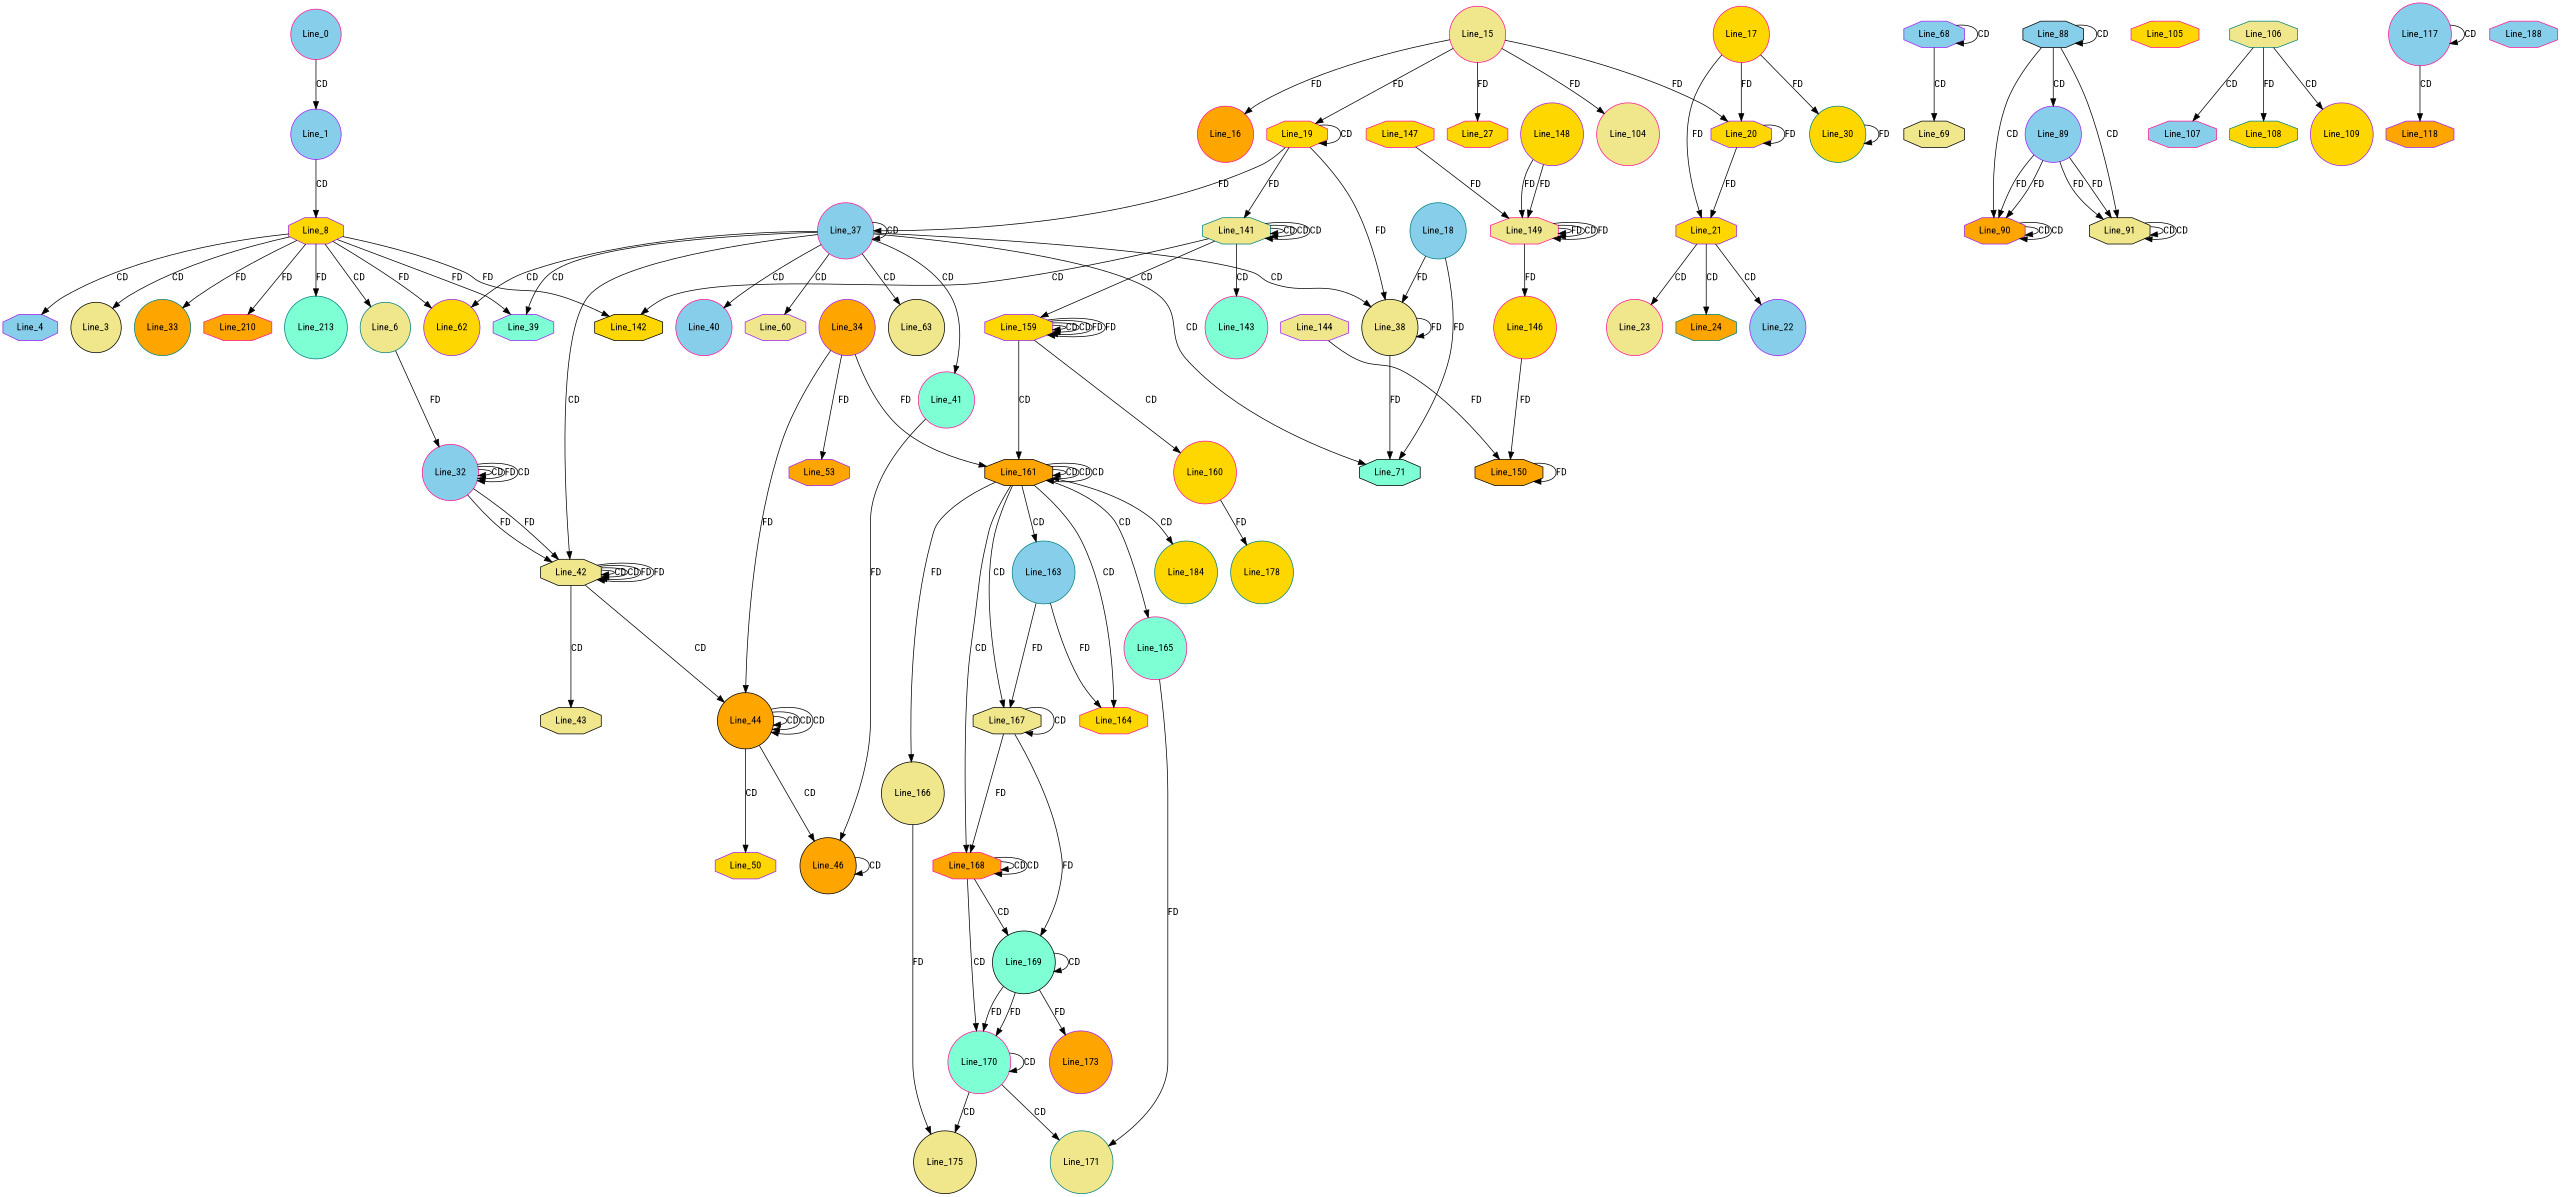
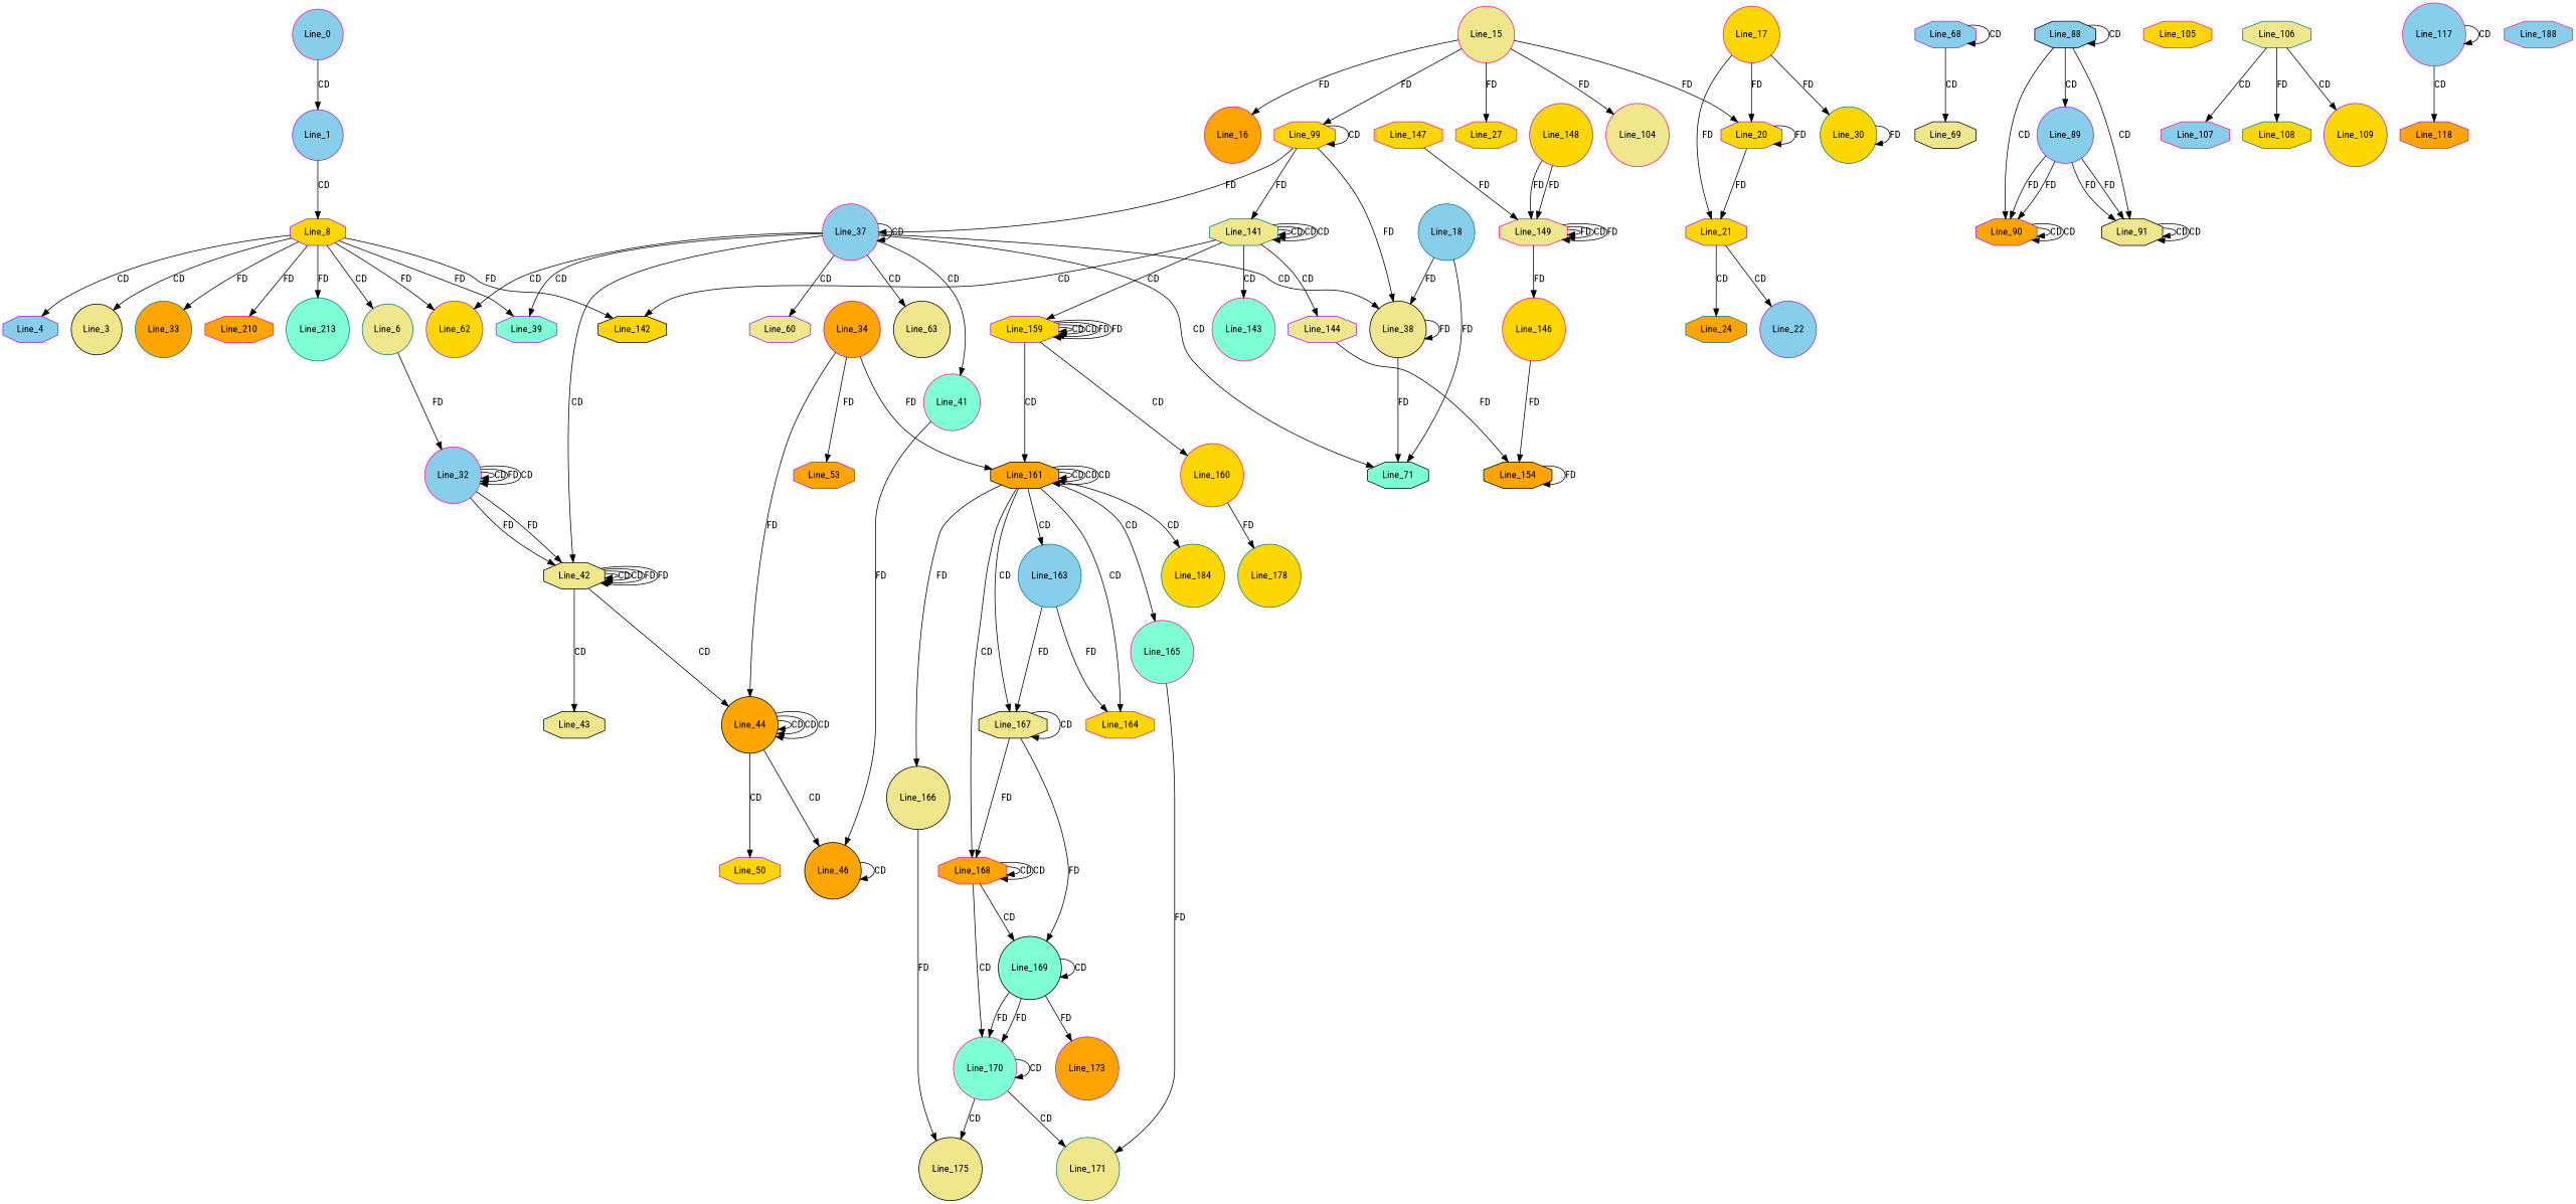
  digraph {
    fontname="Roboto Condensed"
    node [color=deeppink fillcolor=gold fontname="Roboto Condensed" shape=circle style=filled]
    edge [fontname="Roboto Condensed"]
    Line_0 [fillcolor=skyblue]
    Line_1 [color=purple fillcolor=skyblue]
    n3 [color=purple label=Line_8 shape=octagon]
    Line_3 [color=black fillcolor=khaki]
    Line_4 [color=purple fillcolor=skyblue shape=octagon]
    Line_6 [color=teal fillcolor=khaki]
    Line_33 [color=teal fillcolor=orange]
    Line_39 [color=purple fillcolor=aquamarine shape=octagon]
    Line_62 [color=purple]
    Line_142 [color=black shape=octagon]
    Line_210 [fillcolor=orange shape=octagon]
    Line_213 [color=teal fillcolor=aquamarine]
    Line_32 [fillcolor=skyblue]
    Line_42 [color=black fillcolor=khaki shape=octagon]
    Line_15 [fillcolor=khaki]
    Line_16 [fillcolor=orange]
-   Line_19 [shape=octagon]
+   Line_19 [shape=octagon label=Line_99]
    Line_20 [color=purple shape=octagon]
    Line_27 [shape=octagon]
    Line_104 [fillcolor=khaki]
    Line_37 [fillcolor=skyblue]
    Line_38 [color=black fillcolor=khaki]
    Line_141 [color=teal fillcolor=khaki shape=octagon]
    Line_21 [color=purple shape=octagon]
-   Line_40 [fillcolor=skyblue]
    Line_41 [fillcolor=aquamarine]
    Line_60 [color=purple fillcolor=khaki shape=octagon]
    n28 [color=black fillcolor=aquamarine label=Line_71 shape=octagon]
    Line_63 [color=black fillcolor=khaki]
    Line_143 [fillcolor=aquamarine]
    Line_144 [color=purple fillcolor=khaki shape=octagon]
    Line_159 [color=purple shape=octagon]
    Line_17
    Line_30 [color=teal]
    Line_22 [color=purple fillcolor=skyblue]
-   Line_23 [fillcolor=khaki]
    Line_24 [color=teal fillcolor=orange shape=octagon]
    Line_43 [color=black fillcolor=khaki shape=octagon]
    Line_44 [color=black fillcolor=orange]
    Line_46 [color=black fillcolor=orange]
    Line_18 [color=teal fillcolor=skyblue]
    Line_50 [color=purple shape=octagon]
    Line_34 [color=purple fillcolor=orange]
    Line_53 [color=purple fillcolor=orange shape=octagon]
    Line_161 [color=black fillcolor=orange shape=octagon]
    Line_163 [color=teal fillcolor=skyblue]
    Line_164 [shape=octagon]
    Line_165 [fillcolor=aquamarine]
    Line_166 [color=black fillcolor=khaki]
    Line_167 [color=black fillcolor=khaki shape=octagon]
    Line_168 [fillcolor=orange shape=octagon]
    Line_184 [color=teal]
    Line_68 [color=purple fillcolor=skyblue shape=octagon]
    Line_69 [color=black fillcolor=khaki shape=octagon]
    Line_88 [color=black fillcolor=skyblue shape=octagon]
    Line_89 [color=purple fillcolor=skyblue]
    Line_90 [color=purple fillcolor=orange shape=octagon]
    Line_91 [color=black fillcolor=khaki shape=octagon]
    Line_105 [shape=octagon]
    Line_106 [color=teal fillcolor=khaki shape=octagon]
    Line_107 [fillcolor=skyblue shape=octagon]
    Line_108 [color=teal shape=octagon]
    Line_109 [color=purple]
    Line_117 [fillcolor=skyblue]
    Line_118 [color=purple fillcolor=orange shape=octagon]
-   Line_150 [color=black fillcolor=orange shape=octagon]
+   Line_150 [color=black fillcolor=orange shape=octagon label=Line_154]
    Line_160
    Line_149 [fillcolor=khaki shape=octagon]
    Line_146
    Line_148 [color=purple]
    Line_147 [shape=octagon]
    Line_178 [color=teal]
    Line_171 [color=teal fillcolor=khaki]
    Line_175 [color=black fillcolor=khaki]
    Line_169 [color=black fillcolor=aquamarine]
    Line_170 [fillcolor=aquamarine]
    Line_173 [color=purple fillcolor=orange]
    Line_188 [fillcolor=skyblue shape=octagon]
    Line_0 -> Line_1 [label=CD]
    Line_1 -> n3 [label=CD]
    n3 -> Line_3 [label=CD]
    n3 -> Line_4 [label=CD]
    n3 -> Line_6 [label=CD]
    n3 -> Line_33 [label=FD]
    n3 -> Line_39 [label=FD]
    n3 -> Line_62 [label=FD]
    n3 -> Line_142 [label=FD]
    n3 -> Line_210 [label=FD]
    n3 -> Line_213 [label=FD]
    Line_6 -> Line_32 [label=FD]
    Line_32 -> Line_32 [label=CD]
    Line_32 -> Line_32 [label=FD]
    Line_32 -> Line_32 [label=CD]
    Line_32 -> Line_42 [label=FD]
    Line_32 -> Line_42 [label=FD]
    Line_42 -> Line_42 [label=CD]
    Line_42 -> Line_42 [label=CD]
    Line_42 -> Line_42 [label=FD]
    Line_42 -> Line_42 [label=FD]
    Line_42 -> Line_43 [label=CD]
    Line_42 -> Line_44 [label=CD]
    Line_15 -> Line_16 [label=FD]
    Line_15 -> Line_19 [label=FD]
    Line_15 -> Line_20 [label=FD]
    Line_15 -> Line_27 [label=FD]
    Line_15 -> Line_104 [label=FD]
    Line_19 -> Line_19 [label=CD]
    Line_19 -> Line_37 [label=FD]
    Line_19 -> Line_38 [label=FD]
    Line_19 -> Line_141 [label=FD]
    Line_20 -> Line_20 [label=FD]
    Line_20 -> Line_21 [label=FD]
    Line_37 -> Line_39 [label=CD]
    Line_37 -> Line_62 [label=CD]
    Line_37 -> Line_42 [label=CD]
    Line_37 -> Line_37 [label=CD]
    Line_37 -> Line_38 [label=CD]
-   Line_37 -> Line_40 [label=CD]
    Line_37 -> Line_41 [label=CD]
    Line_37 -> Line_60 [label=CD]
    Line_37 -> n28 [label=CD]
    Line_37 -> Line_63 [label=CD]
    Line_38 -> Line_38 [label=FD]
    Line_38 -> n28 [label=FD]
    Line_141 -> Line_142 [label=CD]
    Line_141 -> Line_141 [label=CD]
    Line_141 -> Line_141 [label=CD]
    Line_141 -> Line_141 [label=CD]
    Line_141 -> Line_143 [label=CD]
+   Line_141 -> Line_144 [label=CD]
    Line_141 -> Line_159 [label=CD]
    Line_21 -> Line_22 [label=CD]
-   Line_21 -> Line_23 [label=CD]
    Line_21 -> Line_24 [label=CD]
    Line_41 -> Line_46 [label=FD]
    Line_144 -> Line_150 [label=FD]
    Line_159 -> Line_159 [label=CD]
    Line_159 -> Line_159 [label=CD]
    Line_159 -> Line_159 [label=FD]
    Line_159 -> Line_159 [label=FD]
    Line_159 -> Line_161 [label=CD]
    Line_159 -> Line_160 [label=CD]
    Line_17 -> Line_20 [label=FD]
    Line_17 -> Line_21 [label=FD]
    Line_17 -> Line_30 [label=FD]
    Line_30 -> Line_30 [label=FD]
    Line_44 -> Line_44 [label=CD]
    Line_44 -> Line_44 [label=CD]
    Line_44 -> Line_44 [label=CD]
    Line_44 -> Line_46 [label=CD]
    Line_44 -> Line_50 [label=CD]
    Line_46 -> Line_46 [label=CD]
    Line_18 -> Line_38 [label=FD]
    Line_18 -> n28 [label=FD]
    Line_34 -> Line_44 [label=FD]
    Line_34 -> Line_53 [label=FD]
    Line_34 -> Line_161 [label=FD]
    Line_161 -> Line_161 [label=CD]
    Line_161 -> Line_161 [label=CD]
    Line_161 -> Line_161 [label=CD]
    Line_161 -> Line_163 [label=CD]
    Line_161 -> Line_164 [label=CD]
    Line_161 -> Line_165 [label=CD]
    Line_161 -> Line_166 [label=FD]
    Line_161 -> Line_167 [label=CD]
    Line_161 -> Line_168 [label=CD]
    Line_161 -> Line_184 [label=CD]
    Line_163 -> Line_164 [label=FD]
    Line_163 -> Line_167 [label=FD]
    Line_165 -> Line_171 [label=FD]
    Line_166 -> Line_175 [label=FD]
    Line_167 -> Line_167 [label=CD]
    Line_167 -> Line_168 [label=FD]
    Line_167 -> Line_169 [label=FD]
    Line_168 -> Line_168 [label=CD]
    Line_168 -> Line_168 [label=CD]
    Line_168 -> Line_169 [label=CD]
    Line_168 -> Line_170 [label=CD]
    Line_68 -> Line_68 [label=CD]
    Line_68 -> Line_69 [label=CD]
    Line_88 -> Line_88 [label=CD]
    Line_88 -> Line_89 [label=CD]
    Line_88 -> Line_90 [label=CD]
    Line_88 -> Line_91 [label=CD]
    Line_89 -> Line_90 [label=FD]
    Line_89 -> Line_90 [label=FD]
    Line_89 -> Line_91 [label=FD]
    Line_89 -> Line_91 [label=FD]
    Line_90 -> Line_90 [label=CD]
    Line_90 -> Line_90 [label=CD]
    Line_91 -> Line_91 [label=CD]
    Line_91 -> Line_91 [label=CD]
    Line_106 -> Line_107 [label=CD]
    Line_106 -> Line_108 [label=FD]
    Line_106 -> Line_109 [label=CD]
    Line_117 -> Line_117 [label=CD]
    Line_117 -> Line_118 [label=CD]
    Line_150 -> Line_150 [label=FD]
    Line_160 -> Line_178 [label=FD]
    Line_149 -> Line_149 [label=FD]
    Line_149 -> Line_149 [label=CD]
    Line_149 -> Line_149 [label=FD]
    Line_149 -> Line_146 [label=FD]
    Line_146 -> Line_150 [label=FD]
    Line_148 -> Line_149 [label=FD]
    Line_148 -> Line_149 [label=FD]
    Line_147 -> Line_149 [label=FD]
    Line_169 -> Line_169 [label=CD]
    Line_169 -> Line_170 [label=FD]
    Line_169 -> Line_170 [label=FD]
    Line_169 -> Line_173 [label=FD]
    Line_170 -> Line_171 [label=CD]
    Line_170 -> Line_175 [label=CD]
    Line_170 -> Line_170 [label=CD]
  }
